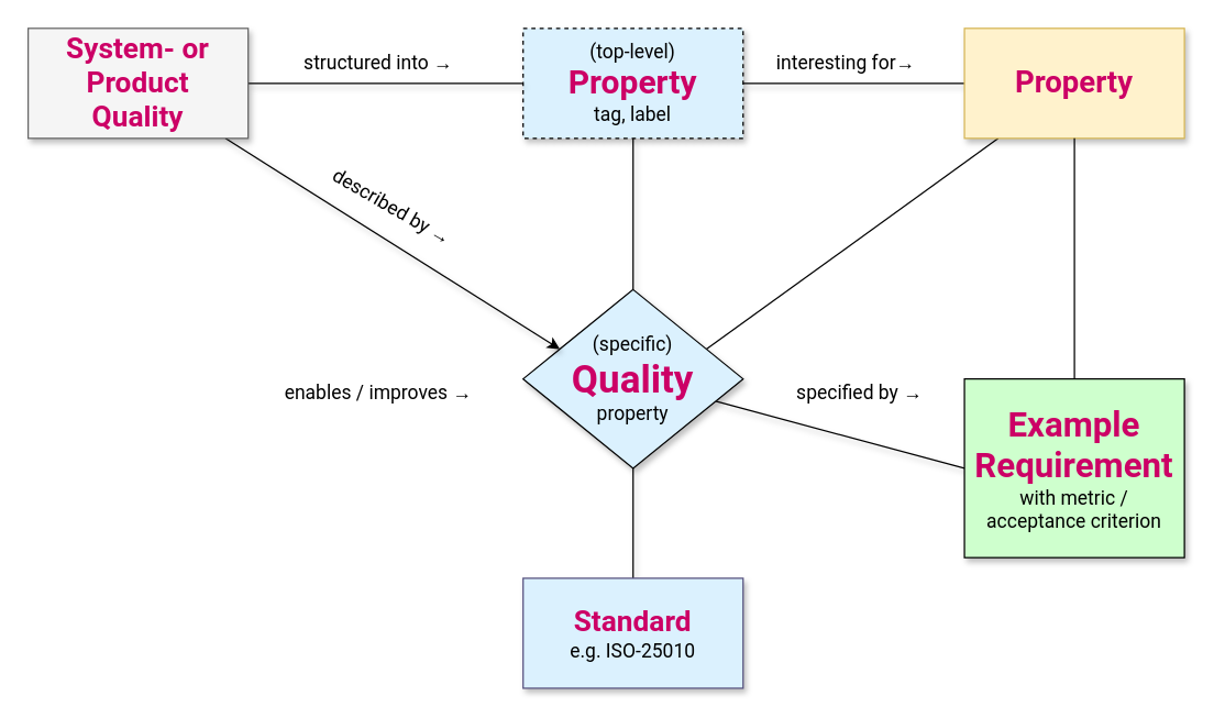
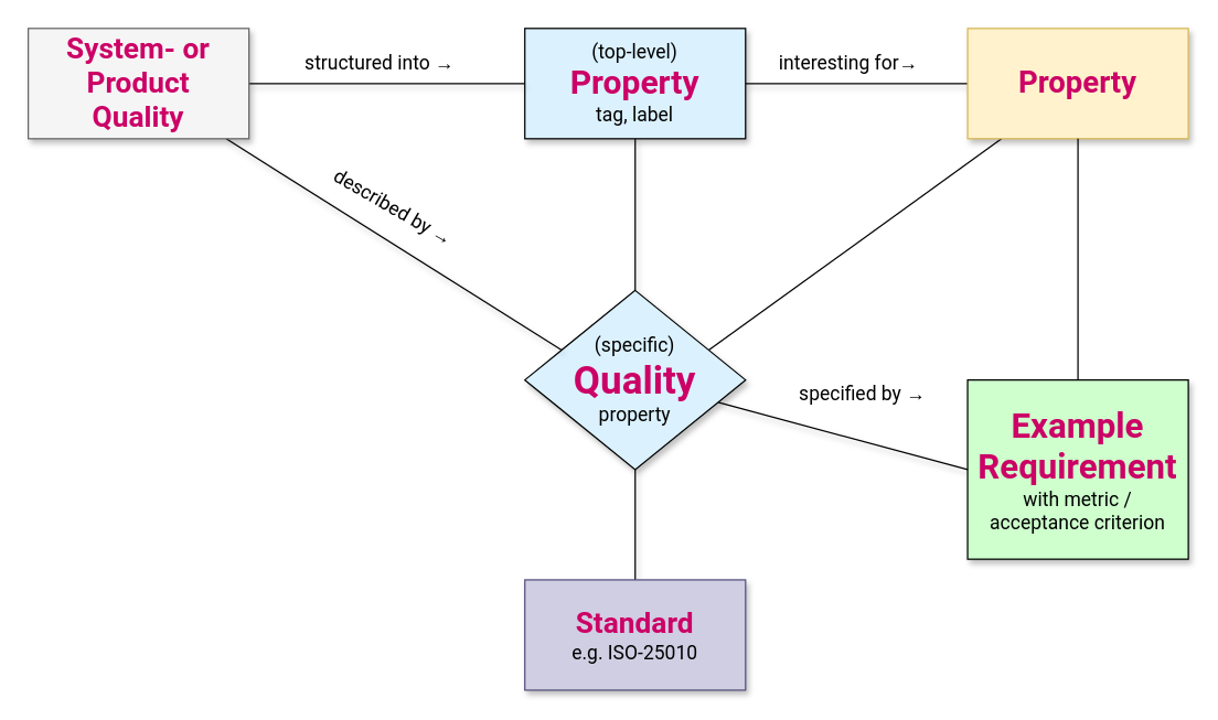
  <mxCell id="0" />
  <mxCell id="1" parent="0" />
  <mxCell id="2" style="edgeStyle=orthogonalEdgeStyle;rounded=0;orthogonalLoop=1;jettySize=auto;html=1;entryX=0;entryY=0.5;entryDx=0;entryDy=0;endArrow=none;startFill=0;fontFamily=Roboto;shadow=1;" parent="1" source="4" target="9" edge="1"><mxGeometry relative="1" as="geometry" /></mxCell>
  <mxCell id="3" style="edgeStyle=orthogonalEdgeStyle;rounded=0;orthogonalLoop=1;jettySize=auto;html=1;endArrow=none;startFill=0;shadow=1;" parent="1" source="4" target="7" edge="1"><mxGeometry relative="1" as="geometry" /></mxCell>
- <mxCell id="4" value="&lt;font style=&quot;font-size: 14px;&quot;&gt;(top-level)&lt;/font&gt;&lt;div&gt;&lt;font style=&quot;font-size: 24px; color: rgb(204, 0, 102);&quot;&gt;&lt;b&gt;Property&lt;/b&gt;&lt;/font&gt;&lt;/div&gt;&lt;div&gt;&lt;font style=&quot;font-size: 14px;&quot;&gt;tag, label&lt;/font&gt;&lt;/div&gt;" style="rounded=0;whiteSpace=wrap;html=1;fillColor=light-dark(#dbf1fe, #ededed);fontFamily=Roboto;shadow=1;dashed=1;" parent="1" vertex="1"><mxGeometry x="380" y="20" width="160" height="80" as="geometry" /></mxCell>
+ <mxCell id="4" value="&lt;font style=&quot;font-size: 14px;&quot;&gt;(top-level)&lt;/font&gt;&lt;div&gt;&lt;font style=&quot;font-size: 24px; color: rgb(204, 0, 102);&quot;&gt;&lt;b&gt;Property&lt;/b&gt;&lt;/font&gt;&lt;/div&gt;&lt;div&gt;&lt;font style=&quot;font-size: 14px;&quot;&gt;tag, label&lt;/font&gt;&lt;/div&gt;" style="rounded=0;whiteSpace=wrap;html=1;fillColor=light-dark(#dbf1fe, #ededed);fontFamily=Roboto;shadow=1;" parent="1" vertex="1"><mxGeometry x="380" y="20" width="160" height="80" as="geometry" /></mxCell>
  <mxCell id="5" style="rounded=0;orthogonalLoop=1;jettySize=auto;html=1;entryX=0;entryY=0.5;entryDx=0;entryDy=0;endArrow=none;startFill=0;fontFamily=Roboto;shadow=1;" parent="1" source="7" target="13" edge="1"><mxGeometry relative="1" as="geometry" /></mxCell>
  <mxCell id="6" style="edgeStyle=orthogonalEdgeStyle;rounded=0;orthogonalLoop=1;jettySize=auto;html=1;endArrow=none;startFill=0;fontFamily=Roboto;shadow=1;" parent="1" source="7" target="14" edge="1"><mxGeometry relative="1" as="geometry" /></mxCell>
  <mxCell id="7" value="&lt;div&gt;&lt;font style=&quot;font-size: 14px;&quot;&gt;(specific)&lt;/font&gt;&lt;/div&gt;&lt;font style=&quot;color: rgb(204, 0, 102); font-size: 28px;&quot;&gt;&lt;b style=&quot;&quot;&gt;Quality&lt;/b&gt;&lt;/font&gt;&lt;div&gt;&lt;font style=&quot;font-size: 14px;&quot;&gt;property&lt;/font&gt;&lt;/div&gt;" style="rhombus;whiteSpace=wrap;html=1;fillColor=#DBF1FE;fontFamily=Roboto;shadow=1;" parent="1" vertex="1"><mxGeometry x="380" y="210" width="160" height="130" as="geometry" /></mxCell>
  <mxCell id="8" style="rounded=0;orthogonalLoop=1;jettySize=auto;html=1;endArrow=none;startFill=0;entryX=1;entryY=0.25;entryDx=0;entryDy=0;" parent="1" source="9" target="7" edge="1"><mxGeometry relative="1" as="geometry" /></mxCell>
  <mxCell id="9" value="&lt;font style=&quot;font-size: 22px; color: rgb(204, 0, 102);&quot;&gt;&lt;b style=&quot;&quot;&gt;Property&lt;/b&gt;&lt;/font&gt;" style="rounded=0;whiteSpace=wrap;html=1;fontFamily=Roboto;fillColor=#fff2cc;strokeColor=#d6b656;shadow=1;" parent="1" vertex="1"><mxGeometry x="701" y="20" width="160" height="80" as="geometry" /></mxCell>
  <mxCell id="10" style="edgeStyle=orthogonalEdgeStyle;rounded=0;orthogonalLoop=1;jettySize=auto;html=1;endArrow=none;startFill=0;fontFamily=Roboto;shadow=1;" parent="1" source="12" target="4" edge="1"><mxGeometry relative="1" as="geometry" /></mxCell>
- <mxCell id="11" style="rounded=0;orthogonalLoop=1;jettySize=auto;html=1;entryX=0;entryY=0.25;entryDx=0;entryDy=0;endArrow=classic;startFill=0;fontFamily=Roboto;shadow=1;" parent="1" source="12" target="7" edge="1"><mxGeometry relative="1" as="geometry" /></mxCell>
+ <mxCell id="11" style="rounded=0;orthogonalLoop=1;jettySize=auto;html=1;entryX=0;entryY=0.25;entryDx=0;entryDy=0;endArrow=none;startFill=0;fontFamily=Roboto;shadow=1;" parent="1" source="12" target="7" edge="1"><mxGeometry relative="1" as="geometry" /></mxCell>
  <mxCell id="12" value="&lt;font style=&quot;color: rgb(204, 0, 102);&quot;&gt;System- or&lt;/font&gt;&lt;div&gt;&lt;font style=&quot;color: rgb(204, 0, 102);&quot;&gt;Product&lt;/font&gt;&lt;/div&gt;&lt;div&gt;&lt;font style=&quot;color: rgb(204, 0, 102);&quot;&gt;Quality&lt;/font&gt;&lt;/div&gt;" style="rounded=0;whiteSpace=wrap;html=1;fontFamily=Roboto;fillColor=#f5f5f5;fontColor=#333333;strokeColor=#666666;fontSize=21;fontStyle=1;shadow=1;" parent="1" vertex="1"><mxGeometry x="20" y="20" width="160" height="80" as="geometry" /></mxCell>
  <mxCell id="13" value="&lt;div&gt;&lt;b style=&quot;color: rgb(204, 0, 102); background-color: transparent;&quot;&gt;&lt;font style=&quot;font-size: 25px;&quot;&gt;Example&lt;/font&gt;&lt;/b&gt;&lt;/div&gt;&lt;div&gt;&lt;font color=&quot;#cc0066&quot;&gt;&lt;b style=&quot;&quot;&gt;&lt;font style=&quot;font-size: 25px;&quot;&gt;Requirement&lt;/font&gt;&lt;br&gt;&lt;/b&gt;&lt;/font&gt;&lt;div&gt;&lt;font style=&quot;font-size: 14px;&quot;&gt;with metric /&lt;/font&gt;&lt;/div&gt;&lt;/div&gt;&lt;div&gt;&lt;font style=&quot;font-size: 14px;&quot;&gt;acceptance criterion&lt;/font&gt;&lt;/div&gt;" style="rounded=0;whiteSpace=wrap;html=1;fillColor=light-dark(#ceffcd, #ededed);fontFamily=Roboto;shadow=1;" parent="1" vertex="1"><mxGeometry x="701" y="275" width="160" height="130" as="geometry" /></mxCell>
- <mxCell id="14" value="&lt;font style=&quot;font-size: 21px; color: rgb(204, 0, 102);&quot;&gt;&lt;b style=&quot;&quot;&gt;Standard&lt;/b&gt;&lt;/font&gt;&lt;span style=&quot;font-size: 14px; background-color: transparent; color: light-dark(rgb(0, 0, 0), rgb(255, 255, 255));&quot;&gt;&lt;br&gt;e.g. ISO-25010&lt;/span&gt;" style="rounded=0;whiteSpace=wrap;html=1;fontFamily=Roboto;fillColor=#dbf1fe;strokeColor=#56517e;shadow=1;" parent="1" vertex="1"><mxGeometry x="380" y="420" width="160" height="80" as="geometry" /></mxCell>
+ <mxCell id="14" value="&lt;font style=&quot;font-size: 21px; color: rgb(204, 0, 102);&quot;&gt;&lt;b style=&quot;&quot;&gt;Standard&lt;/b&gt;&lt;/font&gt;&lt;span style=&quot;font-size: 14px; background-color: transparent; color: light-dark(rgb(0, 0, 0), rgb(255, 255, 255));&quot;&gt;&lt;br&gt;e.g. ISO-25010&lt;/span&gt;" style="rounded=0;whiteSpace=wrap;html=1;fontFamily=Roboto;fillColor=#d0cee2;strokeColor=#56517e;shadow=1;" parent="1" vertex="1"><mxGeometry x="380" y="420" width="160" height="80" as="geometry" /></mxCell>
  <mxCell id="15" style="rounded=0;orthogonalLoop=1;jettySize=auto;html=1;endArrow=none;startFill=0;entryX=0.5;entryY=0;entryDx=0;entryDy=0;exitX=0.5;exitY=1;exitDx=0;exitDy=0;" parent="1" source="9" target="13" edge="1"><mxGeometry relative="1" as="geometry"><mxPoint x="745" y="110" as="sourcePoint" /><mxPoint x="591" y="245" as="targetPoint" /></mxGeometry></mxCell>
  <mxCell id="16" value="&lt;p class=&quot;p1&quot; style=&quot;margin: 0px; font-variant-numeric: normal; font-variant-east-asian: normal; font-variant-alternates: normal; font-size-adjust: none; font-kerning: auto; font-optical-sizing: auto; font-feature-settings: normal; font-variation-settings: normal; font-variant-position: normal; font-variant-emoji: normal; font-stretch: normal; line-height: normal;&quot;&gt;&lt;font style=&quot;font-size: 14px;&quot;&gt;interesting for→&lt;/font&gt;&lt;/p&gt;" style="text;html=1;align=center;verticalAlign=middle;whiteSpace=wrap;rounded=0;fontFamily=Roboto;" parent="1" vertex="1"><mxGeometry x="550" y="30" width="130" height="30" as="geometry" /></mxCell>
  <mxCell id="17" value="&lt;p class=&quot;p1&quot; style=&quot;margin: 0px; font-variant-numeric: normal; font-variant-east-asian: normal; font-variant-alternates: normal; font-size-adjust: none; font-kerning: auto; font-optical-sizing: auto; font-feature-settings: normal; font-variation-settings: normal; font-variant-position: normal; font-variant-emoji: normal; font-stretch: normal; line-height: normal;&quot;&gt;&lt;font style=&quot;font-size: 14px;&quot;&gt;structured into →&lt;/font&gt;&lt;/p&gt;" style="text;html=1;align=center;verticalAlign=middle;whiteSpace=wrap;rounded=0;fontFamily=Roboto;" parent="1" vertex="1"><mxGeometry x="210" y="30" width="130" height="30" as="geometry" /></mxCell>
  <mxCell id="18" value="&lt;p class=&quot;p1&quot; style=&quot;margin: 0px; font-variant-numeric: normal; font-variant-east-asian: normal; font-variant-alternates: normal; font-size-adjust: none; font-kerning: auto; font-optical-sizing: auto; font-feature-settings: normal; font-variation-settings: normal; font-variant-position: normal; font-variant-emoji: normal; font-stretch: normal; line-height: normal;&quot;&gt;&lt;font style=&quot;font-size: 14px;&quot;&gt;described by →&lt;/font&gt;&lt;/p&gt;" style="text;html=1;align=center;verticalAlign=middle;whiteSpace=wrap;rounded=0;fontFamily=Roboto;rotation=30;" parent="1" vertex="1"><mxGeometry x="220" y="140" width="130" height="20" as="geometry" /></mxCell>
  <mxCell id="19" value="&lt;p class=&quot;p1&quot; style=&quot;margin: 0px; font-variant-numeric: normal; font-variant-east-asian: normal; font-variant-alternates: normal; font-size-adjust: none; font-kerning: auto; font-optical-sizing: auto; font-feature-settings: normal; font-variation-settings: normal; font-variant-position: normal; font-variant-emoji: normal; font-stretch: normal; line-height: normal;&quot;&gt;&lt;font style=&quot;font-size: 14px;&quot;&gt;specified by →&lt;/font&gt;&lt;/p&gt;" style="text;html=1;align=center;verticalAlign=middle;whiteSpace=wrap;rounded=0;fontFamily=Roboto;" vertex="1" parent="1"><mxGeometry x="560" y="270" width="130" height="30" as="geometry" /></mxCell>
- <mxCell id="20" value="&lt;p class=&quot;p1&quot; style=&quot;margin: 0px; font-variant-numeric: normal; font-variant-east-asian: normal; font-variant-alternates: normal; font-size-adjust: none; font-kerning: auto; font-optical-sizing: auto; font-feature-settings: normal; font-variation-settings: normal; font-variant-position: normal; font-variant-emoji: normal; font-stretch: normal; line-height: normal;&quot;&gt;&lt;font style=&quot;font-size: 14px;&quot;&gt;enables / improves →&lt;/font&gt;&lt;/p&gt;" style="text;html=1;align=center;verticalAlign=middle;whiteSpace=wrap;rounded=0;fontFamily=Roboto;" vertex="1" parent="1"><mxGeometry x="200" y="270" width="150" height="30" as="geometry" /></mxCell>
